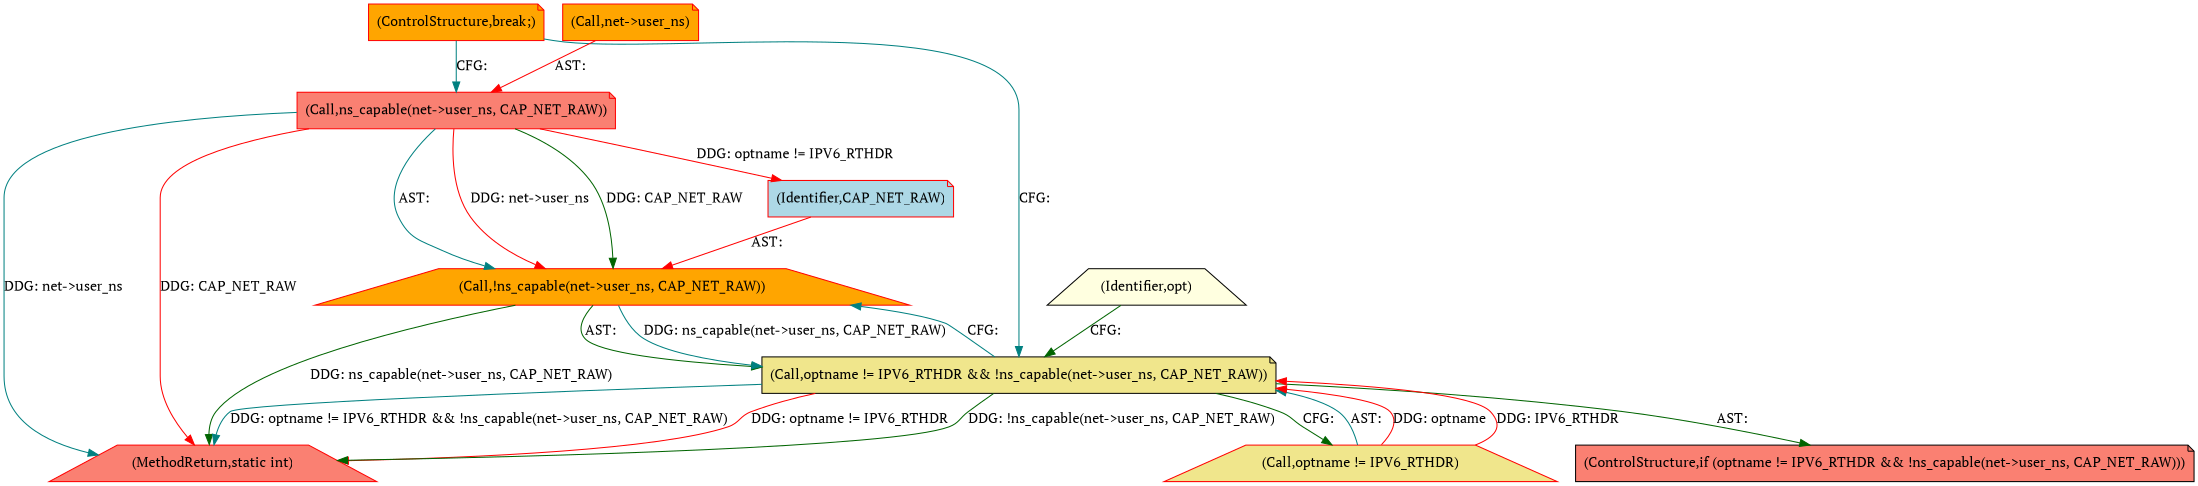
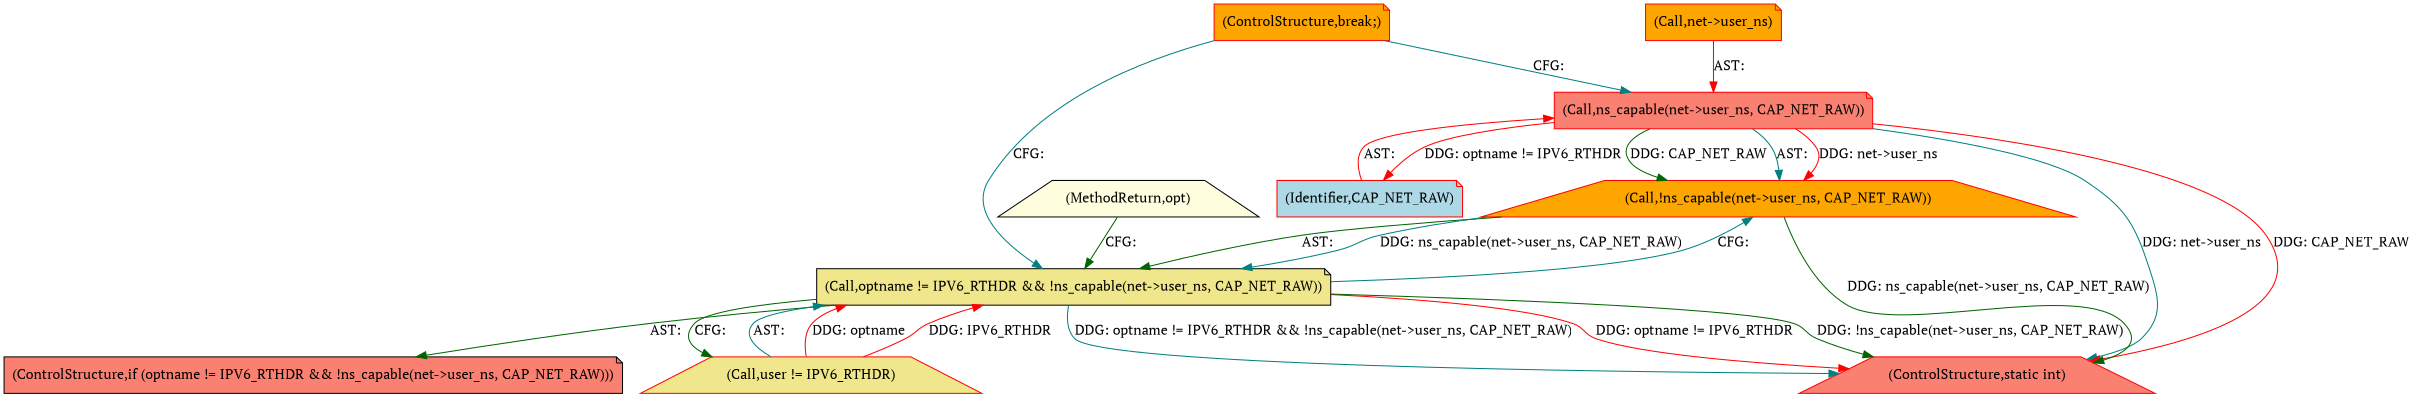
  digraph {
    fontname="PT Serif"
    node [color=red fillcolor=salmon fontname="PT Serif" shape=note style=filled]
    edge [color=teal fontname="PT Serif"]
    n1 [label="(Call,ns_capable(net->user_ns, CAP_NET_RAW))"]
    n2 [fillcolor=orange label="(Call,!ns_capable(net->user_ns, CAP_NET_RAW))" shape=trapezium]
    n3 [fillcolor=lightblue label="(Identifier,CAP_NET_RAW)"]
-   n4 [label="(MethodReturn,static int)" shape=trapezium]
+   n4 [label="(ControlStructure,static int)" shape=trapezium]
    n5 [color=black fillcolor=khaki label="(Call,optname != IPV6_RTHDR && !ns_capable(net->user_ns, CAP_NET_RAW))"]
-   n6 [fillcolor=khaki label="(Call,optname != IPV6_RTHDR)" shape=trapezium]
+   n6 [fillcolor=khaki label="(Call,user != IPV6_RTHDR)" shape=trapezium]
    n7 [color=black label="(ControlStructure,if (optname != IPV6_RTHDR && !ns_capable(net->user_ns, CAP_NET_RAW)))"]
    n8 [fillcolor=orange label="(ControlStructure,break;)"]
    n9 [fillcolor=orange label="(Call,net->user_ns)"]
-   n10 [color=black fillcolor=lightyellow label="(Identifier,opt)" shape=trapezium]
+   n10 [color=black fillcolor=lightyellow label="(MethodReturn,opt)" shape=trapezium]
    n1 -> n2 [label="AST: "]
    n1 -> n2 [color=red label="DDG: net->user_ns"]
    n1 -> n2 [color=darkgreen label="DDG: CAP_NET_RAW"]
    n1 -> n3 [color=red label="DDG: optname != IPV6_RTHDR"]
    n1 -> n4 [label="DDG: net->user_ns"]
    n1 -> n4 [color=red label="DDG: CAP_NET_RAW"]
    n2 -> n4 [color=darkgreen label="DDG: ns_capable(net->user_ns, CAP_NET_RAW)"]
    n2 -> n5 [color=darkgreen label="AST: "]
    n2 -> n5 [label="DDG: ns_capable(net->user_ns, CAP_NET_RAW)"]
-   n3 -> n2 [color=red label="AST: "]
+   n3 -> n1 [color=red label="AST: "]
    n5 -> n2 [label="CFG: "]
    n5 -> n4 [label="DDG: optname != IPV6_RTHDR && !ns_capable(net->user_ns, CAP_NET_RAW)"]
    n5 -> n4 [color=red label="DDG: optname != IPV6_RTHDR"]
    n5 -> n4 [color=darkgreen label="DDG: !ns_capable(net->user_ns, CAP_NET_RAW)"]
    n5 -> n6 [color=darkgreen label="CFG: "]
    n5 -> n7 [color=darkgreen label="AST: "]
    n6 -> n5 [label="AST: "]
    n6 -> n5 [color=red label="DDG: optname"]
    n6 -> n5 [color=red label="DDG: IPV6_RTHDR"]
    n8 -> n1 [label="CFG: "]
    n8 -> n5 [label="CFG: "]
    n9 -> n1 [color=red label="AST: "]
    n10 -> n5 [color=darkgreen label="CFG: "]
  }
